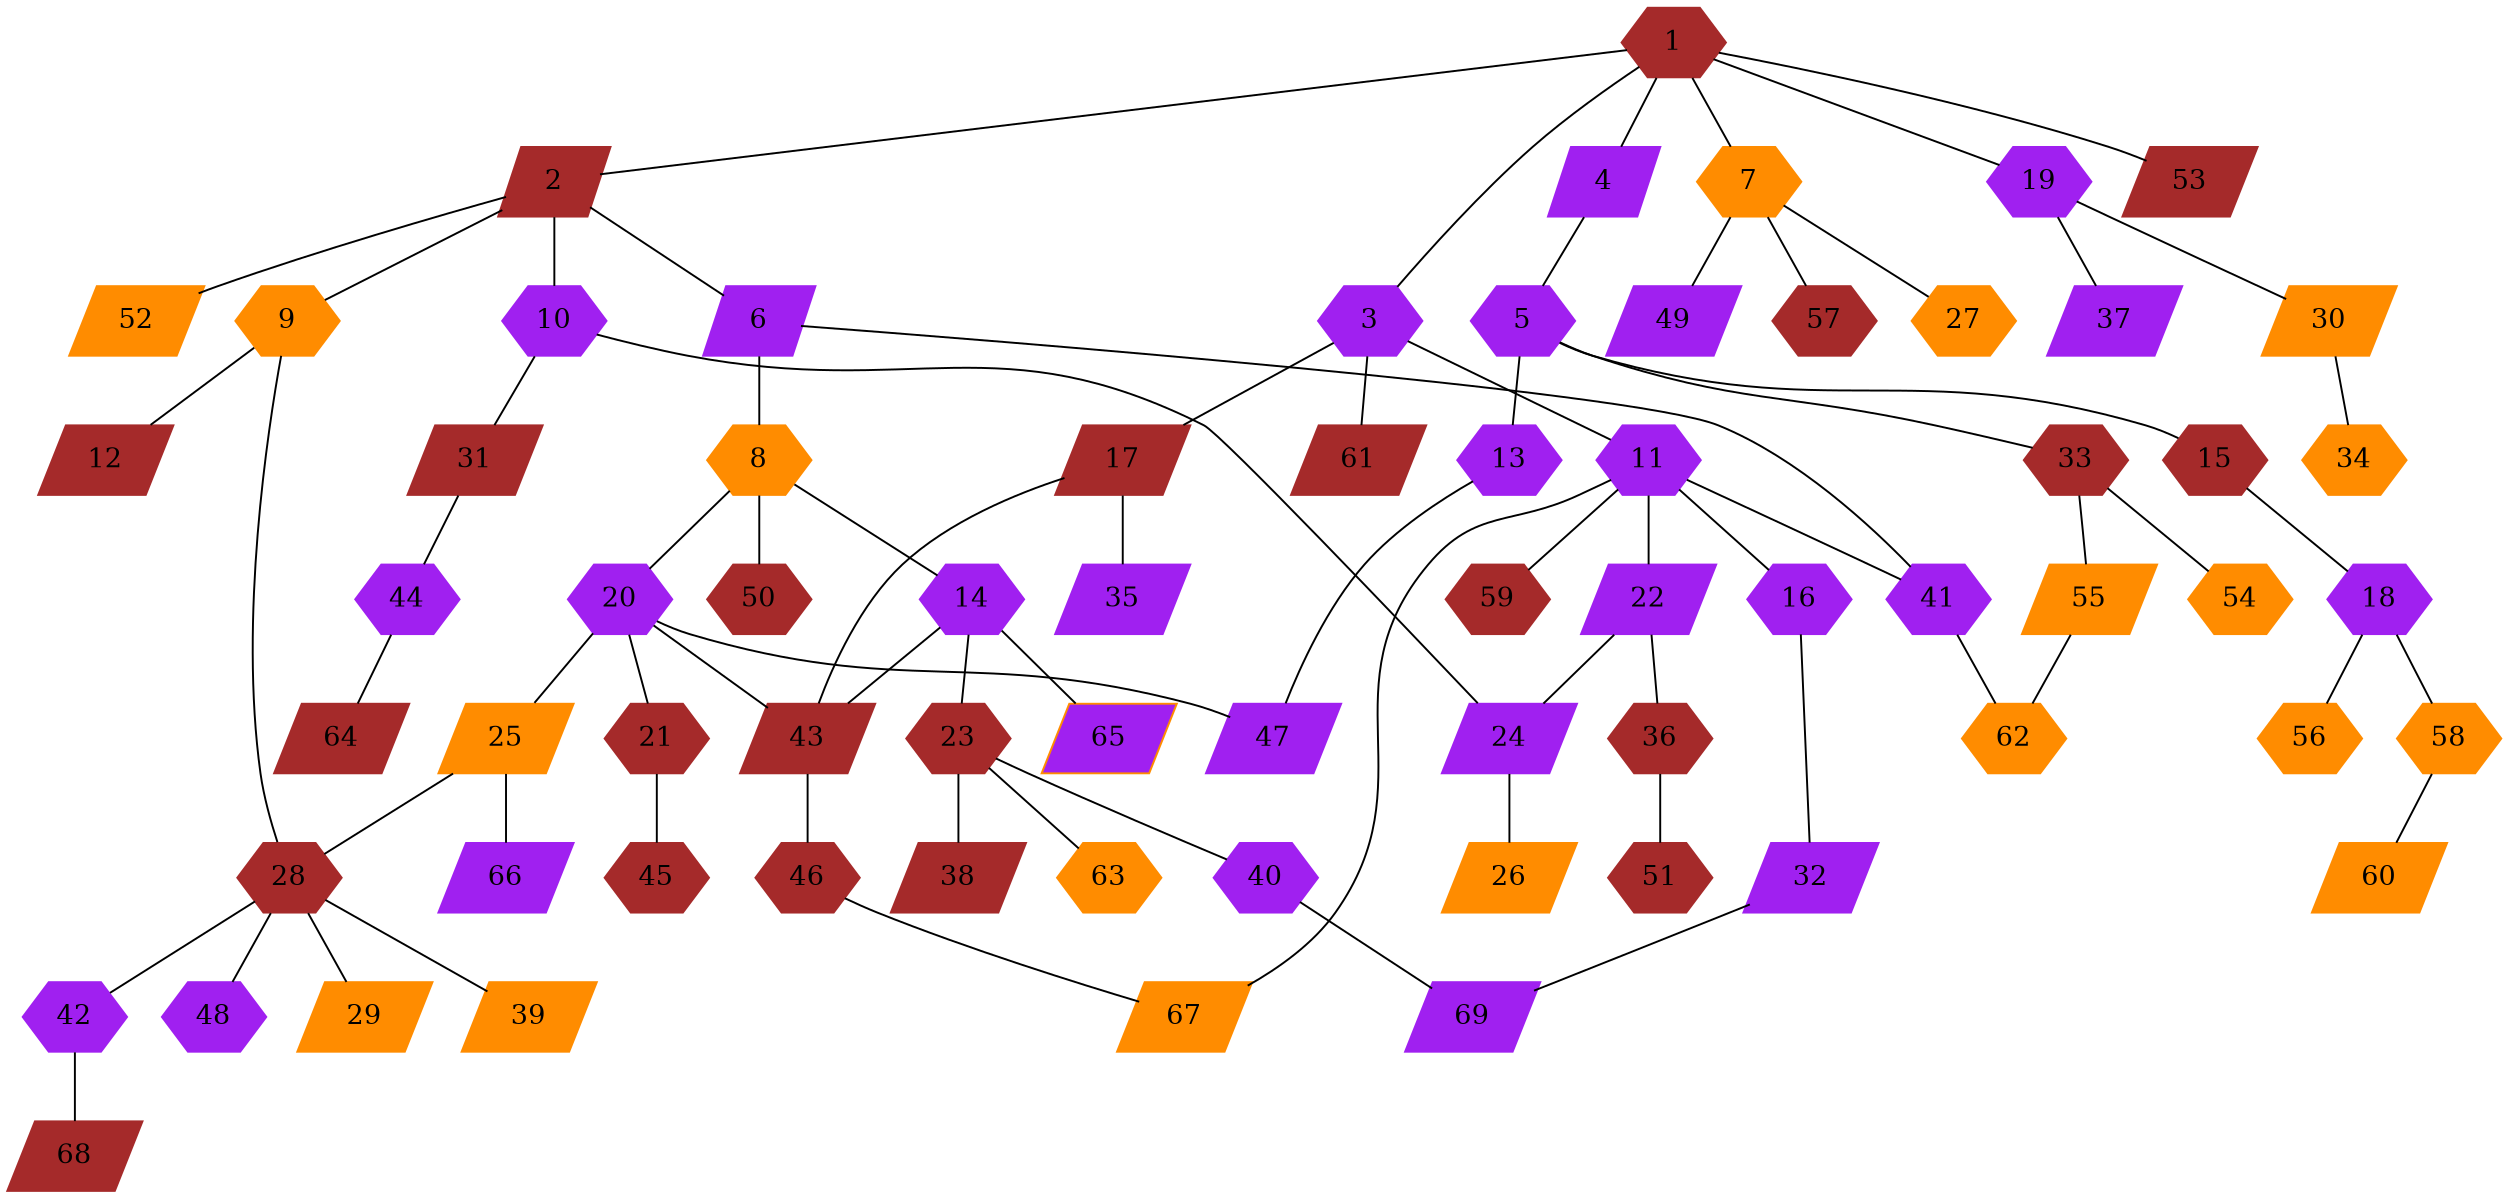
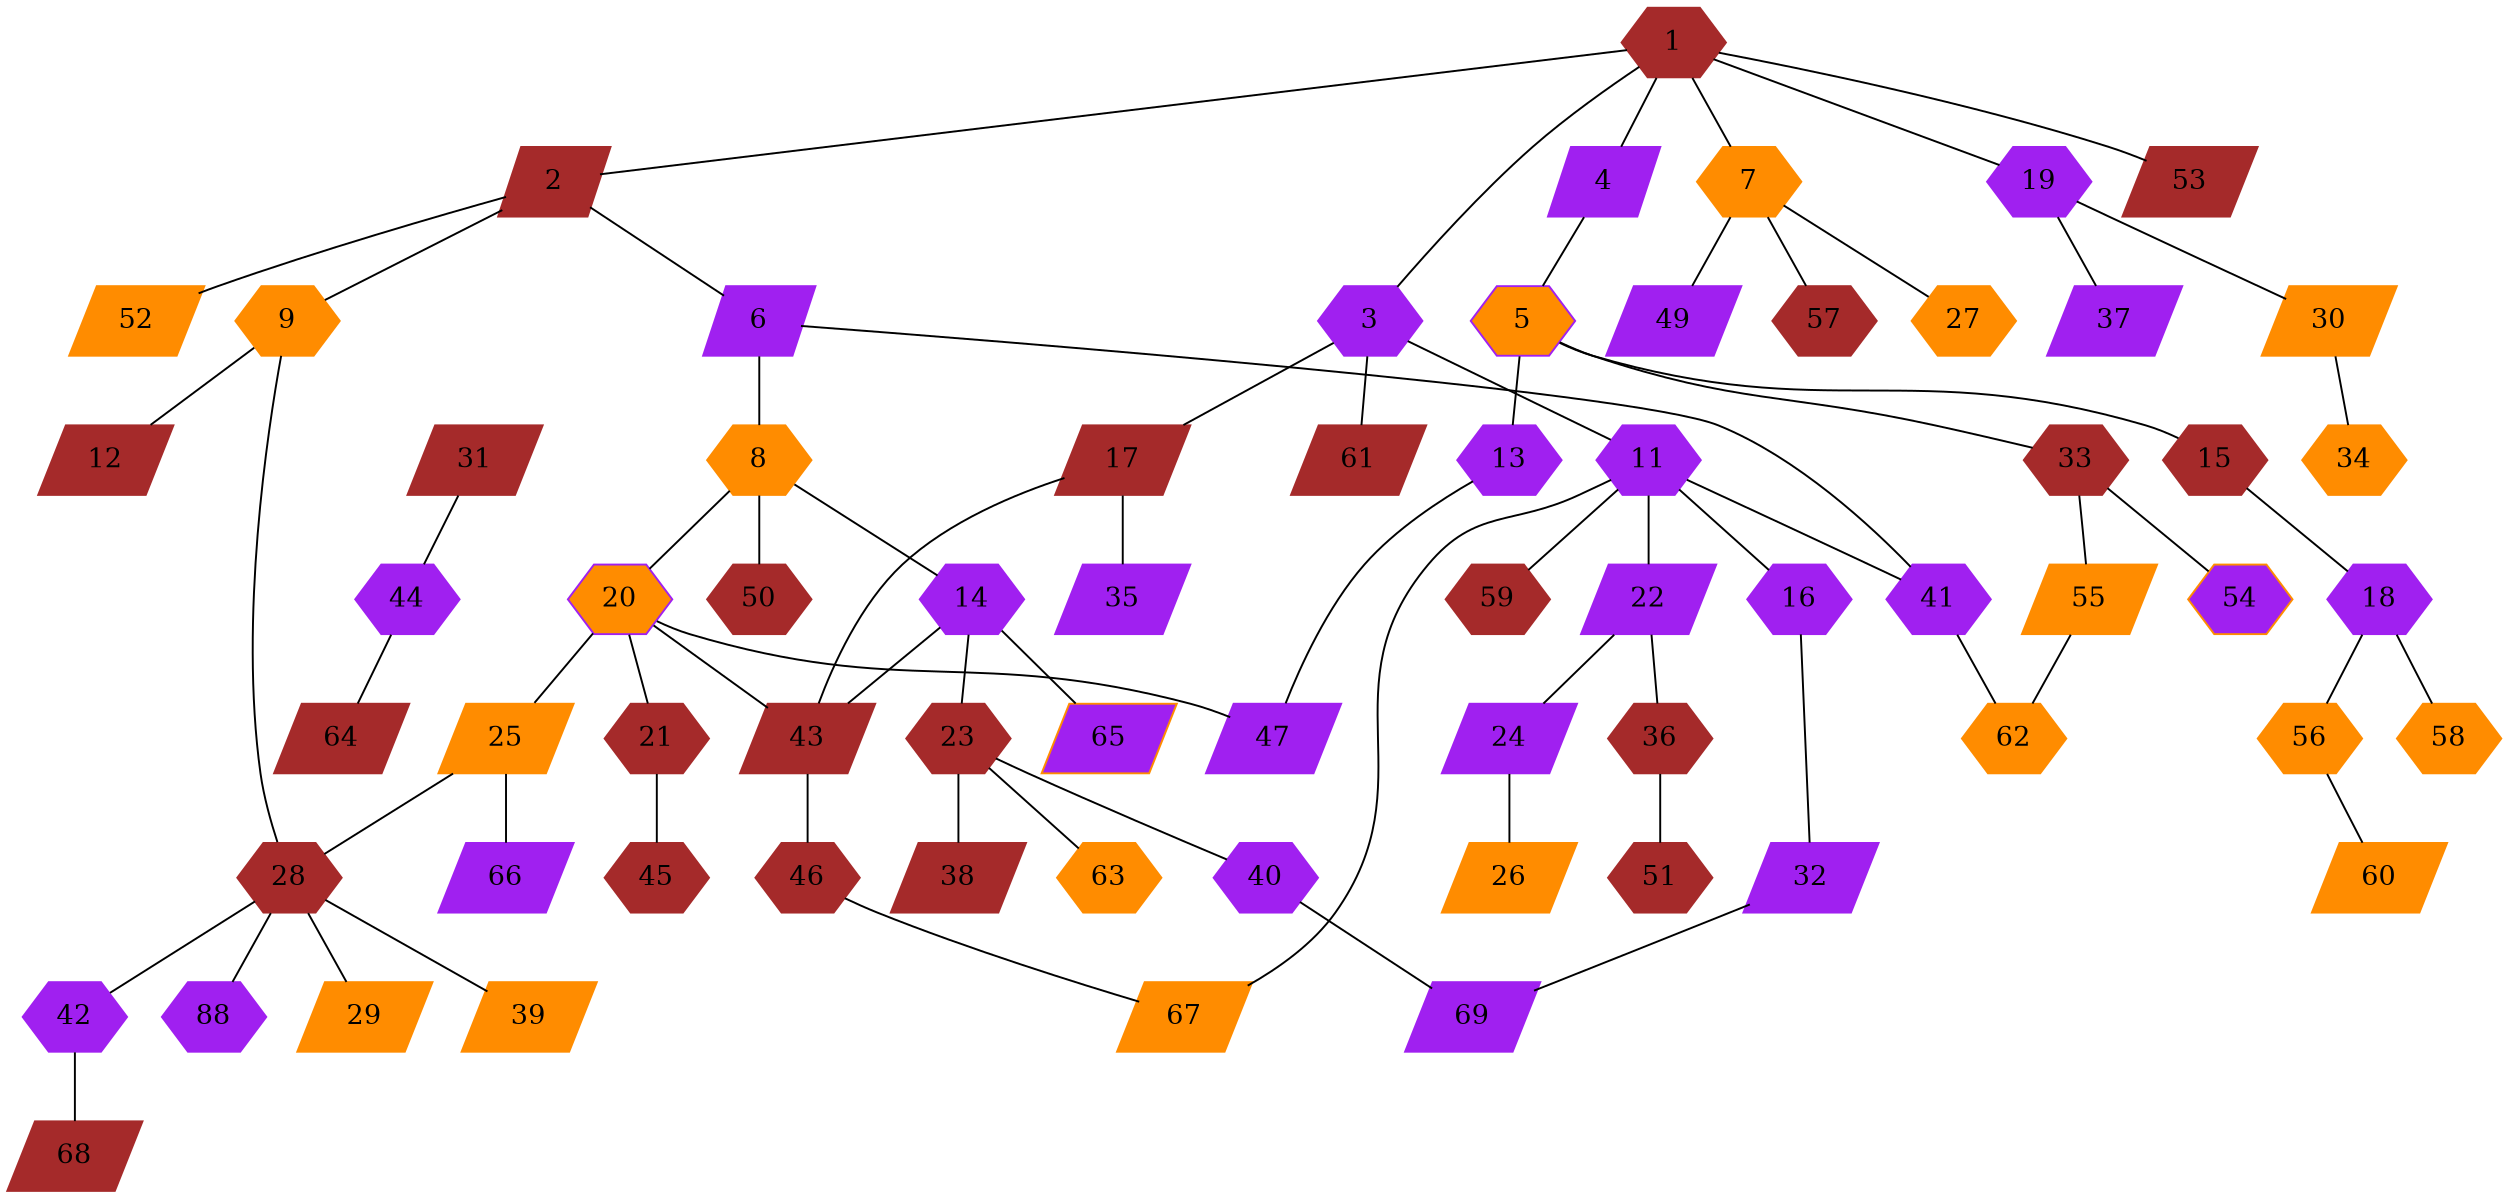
  graph {
    node [color=purple shape=hexagon style=filled]
    1 [color=brown]
    2 [color=brown shape=parallelogram]
    3
    4 [shape=parallelogram]
    7 [color=darkorange]
    19
    53 [color=brown shape=parallelogram]
    6 [shape=parallelogram]
    9 [color=darkorange]
-   10
    52 [color=darkorange shape=parallelogram]
    11
    17 [color=brown shape=parallelogram]
    61 [color=brown shape=parallelogram]
-   5
+   5 [fillcolor=darkorange]
    27 [color=darkorange]
    49 [shape=parallelogram]
    57 [color=brown]
    30 [color=darkorange shape=parallelogram]
    37 [shape=parallelogram]
    8 [color=darkorange]
    41
    12 [color=brown shape=parallelogram]
    28 [color=brown]
    24 [shape=parallelogram]
    31 [color=brown shape=parallelogram]
    16
    22 [shape=parallelogram]
    59 [color=brown]
    67 [color=darkorange shape=parallelogram]
    43 [color=brown shape=parallelogram]
    35 [shape=parallelogram]
    13
    15 [color=brown]
    33 [color=brown]
    47 [shape=parallelogram]
    18
-   54 [color=darkorange]
+   54 [color=darkorange fillcolor=purple]
    55 [color=darkorange shape=parallelogram]
    14
-   20
+   20 [fillcolor=darkorange]
    50 [color=brown]
    62 [color=darkorange]
    23 [color=brown]
    65 [color=darkorange fillcolor=purple shape=parallelogram]
    21 [color=brown]
    25 [color=darkorange shape=parallelogram]
    29 [color=darkorange shape=parallelogram]
    39 [color=darkorange shape=parallelogram]
    42
-   48
+   48 [label=88]
    26 [color=darkorange shape=parallelogram]
    44
    32 [shape=parallelogram]
    36 [color=brown]
    38 [color=brown shape=parallelogram]
    40
    63 [color=darkorange]
    46 [color=brown]
    56 [color=darkorange]
    58 [color=darkorange]
    69 [shape=parallelogram]
    60 [color=darkorange shape=parallelogram]
    34 [color=darkorange]
    45 [color=brown]
    66 [shape=parallelogram]
    51 [color=brown]
    68 [color=brown shape=parallelogram]
    64 [color=brown shape=parallelogram]
    1 -- 2
    1 -- 3
    1 -- 4
    1 -- 7
    1 -- 19
    1 -- 53
    2 -- 6
    2 -- 9
-   2 -- 10
    2 -- 52
    3 -- 11
    3 -- 17
    3 -- 61
    4 -- 5
    7 -- 27
    7 -- 49
    7 -- 57
    19 -- 30
    19 -- 37
    6 -- 8
    6 -- 41
    9 -- 12
    9 -- 28
-   10 -- 24
-   10 -- 31
    11 -- 41
    11 -- 16
    11 -- 22
    11 -- 59
    11 -- 67
    17 -- 43
    17 -- 35
    5 -- 13
    5 -- 15
    5 -- 33
    30 -- 34
    8 -- 14
    8 -- 20
    8 -- 50
    41 -- 62
    28 -- 29
    28 -- 39
    28 -- 42
    28 -- 48
    24 -- 26
    31 -- 44
    16 -- 32
    22 -- 24
    22 -- 36
    43 -- 46
    13 -- 47
    15 -- 18
    33 -- 54
    33 -- 55
    18 -- 56
    18 -- 58
    55 -- 62
    14 -- 43
    14 -- 23
    14 -- 65
    20 -- 43
    20 -- 47
    20 -- 21
    20 -- 25
    23 -- 38
    23 -- 40
    23 -- 63
    21 -- 45
    25 -- 28
    25 -- 66
    42 -- 68
    44 -- 64
    32 -- 69
    36 -- 51
    40 -- 69
    46 -- 67
-   58 -- 60
+   56 -- 60
  }
